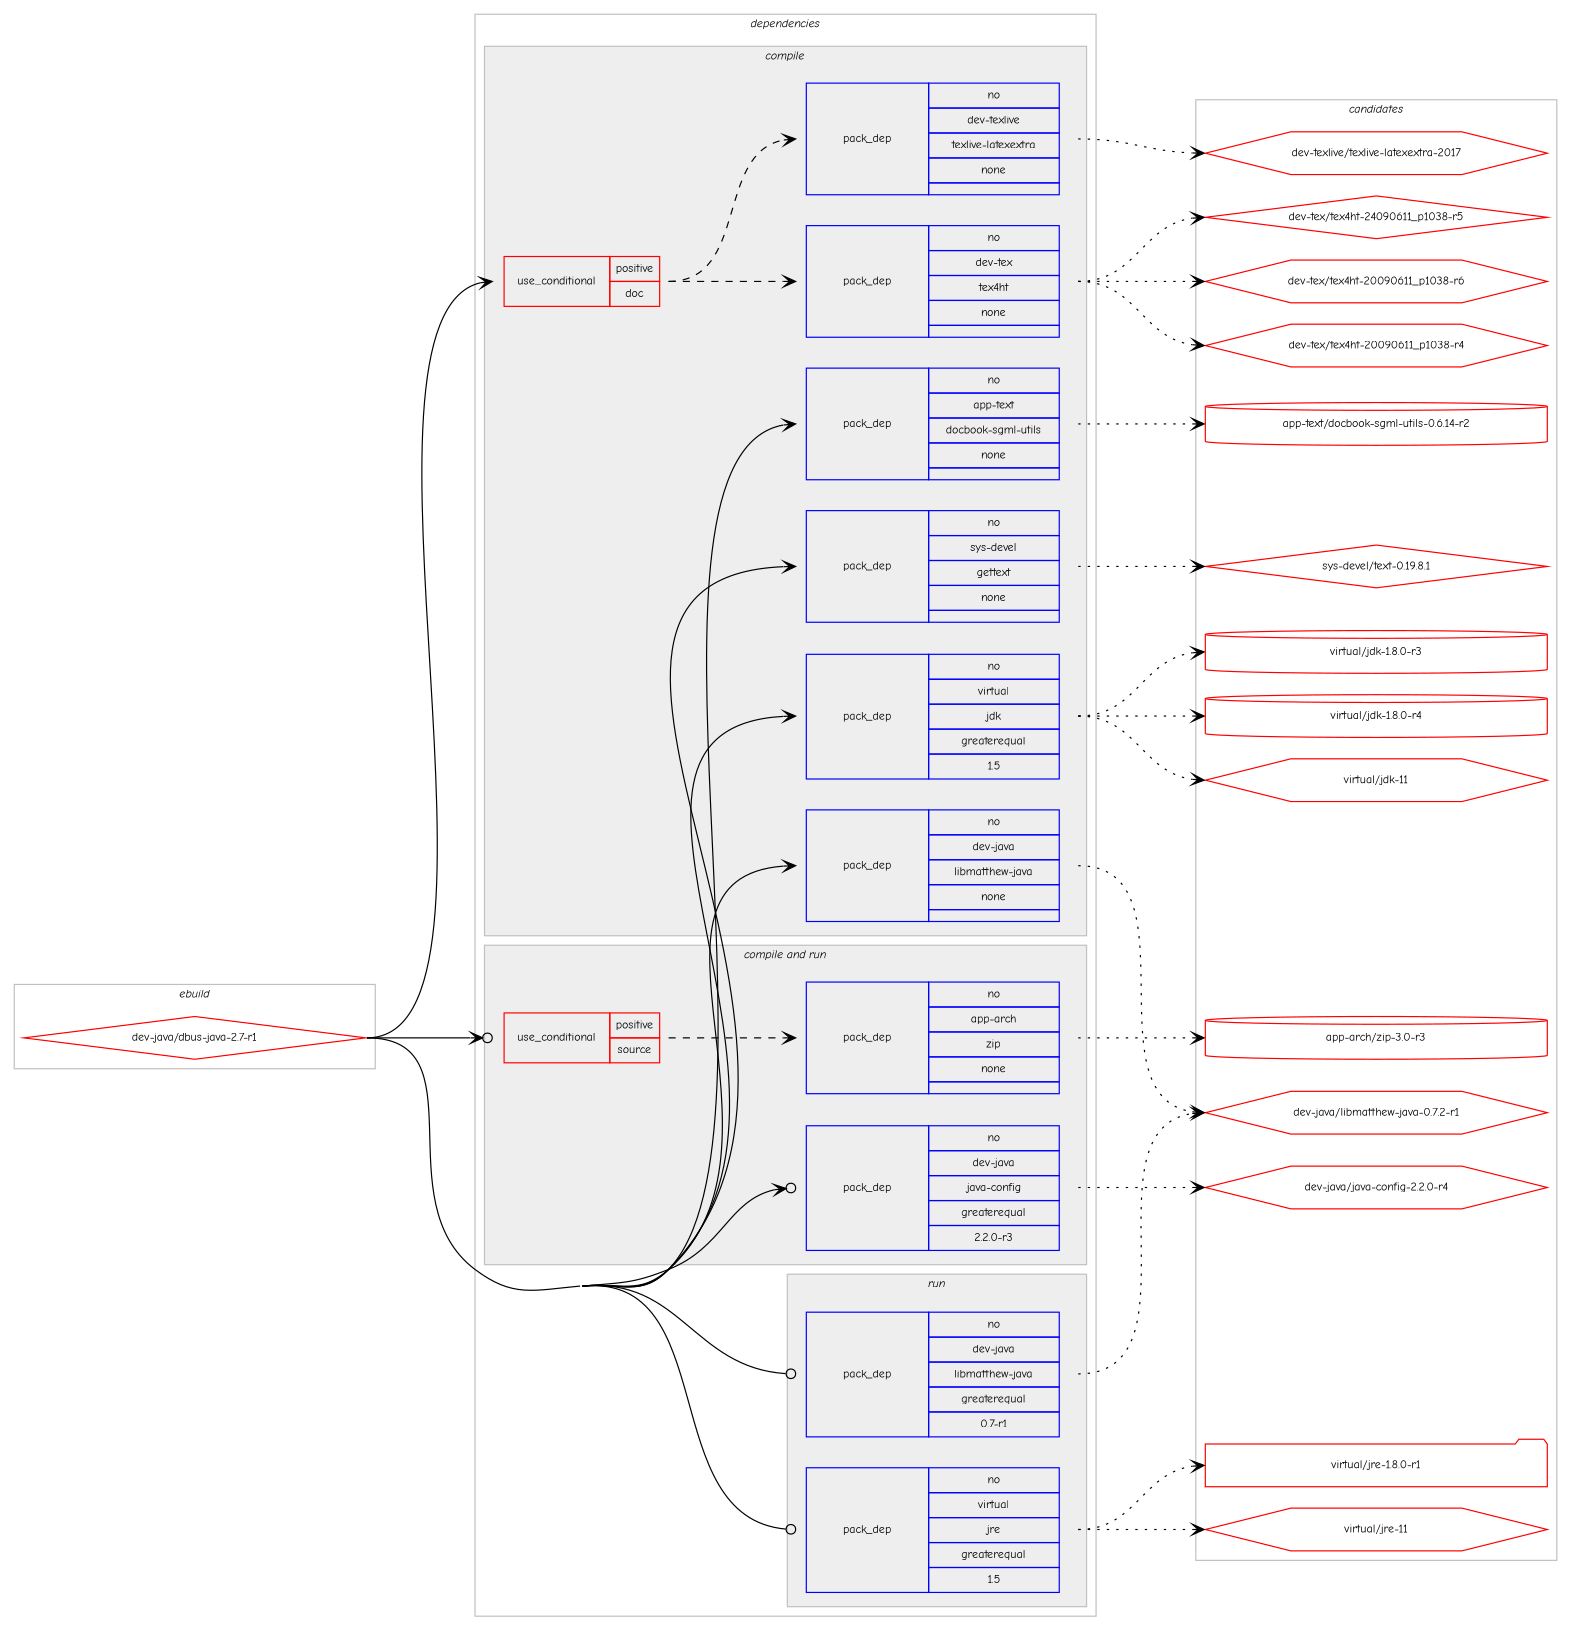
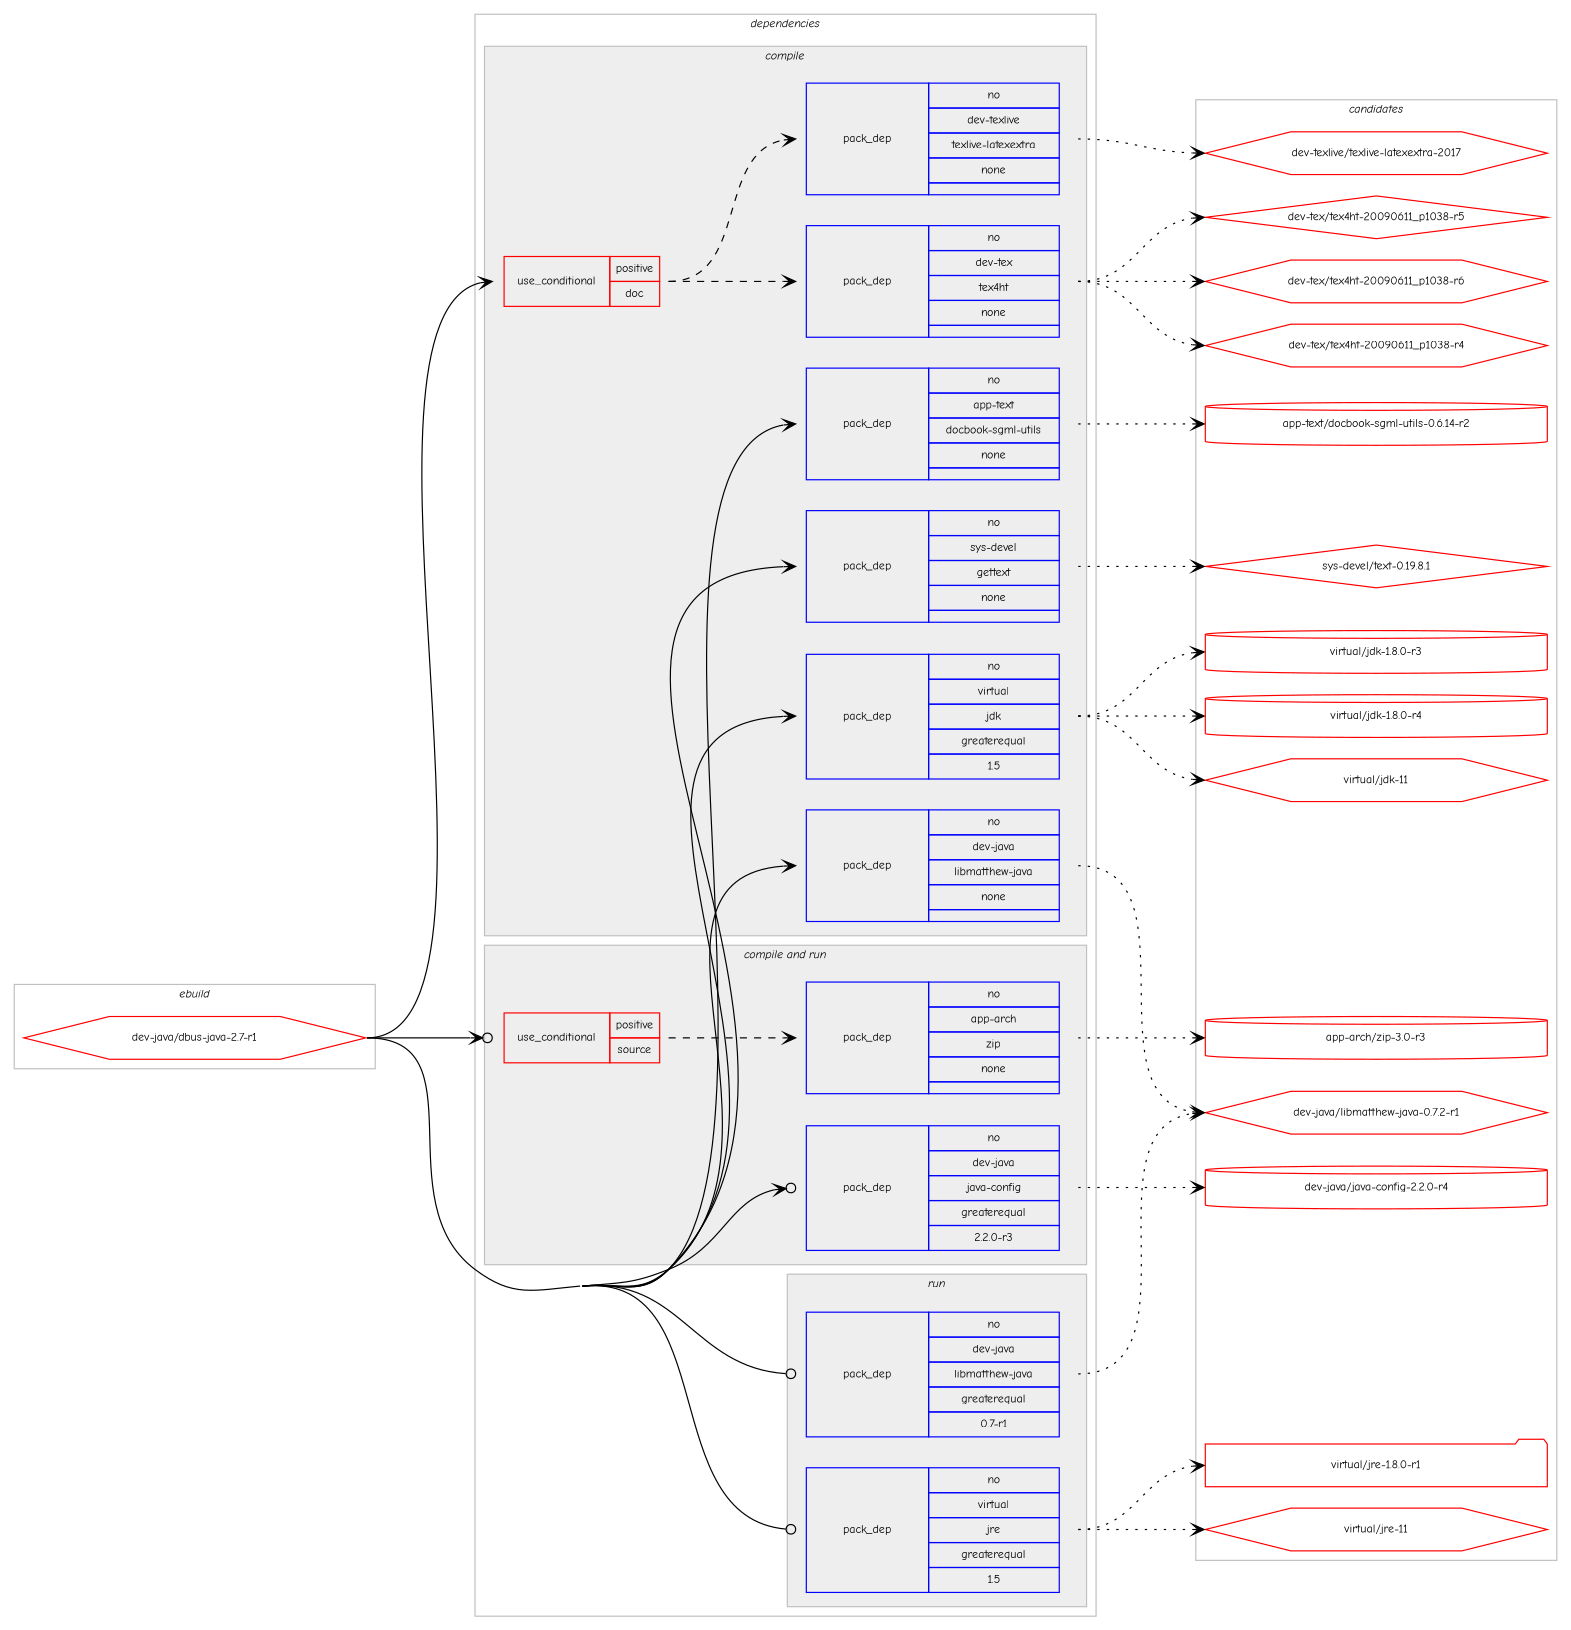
  digraph {
    compound=true
    concentrate=true
    fontname="Comic Neue"
    fontsize=10
    newrank=true
    rankdir=LR
    ranksep=1.5
    node [color=red fontname="Comic Neue" fontsize=10 shape=none]
    edge [arrowhead=vee fontname="Comic Neue" headport=w style=dotted tailport=e weight=100]
-   n1 [label="dev-java/dbus-java-2.7-r1" shape=diamond width=4]
+   n1 [label="dev-java/dbus-java-2.7-r1" shape=hexagon width=4]
    n2 [color=blue label=<<TABLE BORDER="0" CELLBORDER="1" CELLSPACING="0" CELLPADDING="4" WIDTH="220"><TR><TD ROWSPAN="6" CELLPADDING="30">pack_dep</TD></TR><TR><TD WIDTH="110">no</TD></TR><TR><TD>dev-tex</TD></TR><TR><TD>tex4ht</TD></TR><TR><TD>none</TD></TR><TR><TD></TD></TR></TABLE>>]
    n3 [color=blue label=<<TABLE BORDER="0" CELLBORDER="1" CELLSPACING="0" CELLPADDING="4" WIDTH="220"><TR><TD ROWSPAN="6" CELLPADDING="30">pack_dep</TD></TR><TR><TD WIDTH="110">no</TD></TR><TR><TD>dev-texlive</TD></TR><TR><TD>texlive-latexextra</TD></TR><TR><TD>none</TD></TR><TR><TD></TD></TR></TABLE>>]
    n4 [label=<<TABLE BORDER="0" CELLBORDER="1" CELLSPACING="0" CELLPADDING="4"><TR><TD ROWSPAN="3" CELLPADDING="10">use_conditional</TD></TR><TR><TD>positive</TD></TR><TR><TD>doc</TD></TR></TABLE>>]
    n5 [color=blue label=<<TABLE BORDER="0" CELLBORDER="1" CELLSPACING="0" CELLPADDING="4" WIDTH="220"><TR><TD ROWSPAN="6" CELLPADDING="30">pack_dep</TD></TR><TR><TD WIDTH="110">no</TD></TR><TR><TD>app-text</TD></TR><TR><TD>docbook-sgml-utils</TD></TR><TR><TD>none</TD></TR><TR><TD></TD></TR></TABLE>>]
    n6 [color=blue label=<<TABLE BORDER="0" CELLBORDER="1" CELLSPACING="0" CELLPADDING="4" WIDTH="220"><TR><TD ROWSPAN="6" CELLPADDING="30">pack_dep</TD></TR><TR><TD WIDTH="110">no</TD></TR><TR><TD>dev-java</TD></TR><TR><TD>libmatthew-java</TD></TR><TR><TD>none</TD></TR><TR><TD></TD></TR></TABLE>>]
    n7 [color=blue label=<<TABLE BORDER="0" CELLBORDER="1" CELLSPACING="0" CELLPADDING="4" WIDTH="220"><TR><TD ROWSPAN="6" CELLPADDING="30">pack_dep</TD></TR><TR><TD WIDTH="110">no</TD></TR><TR><TD>sys-devel</TD></TR><TR><TD>gettext</TD></TR><TR><TD>none</TD></TR><TR><TD></TD></TR></TABLE>>]
    n8 [color=blue label=<<TABLE BORDER="0" CELLBORDER="1" CELLSPACING="0" CELLPADDING="4" WIDTH="220"><TR><TD ROWSPAN="6" CELLPADDING="30">pack_dep</TD></TR><TR><TD WIDTH="110">no</TD></TR><TR><TD>virtual</TD></TR><TR><TD>jdk</TD></TR><TR><TD>greaterequal</TD></TR><TR><TD>1.5</TD></TR></TABLE>>]
    n9 [color=blue label=<<TABLE BORDER="0" CELLBORDER="1" CELLSPACING="0" CELLPADDING="4" WIDTH="220"><TR><TD ROWSPAN="6" CELLPADDING="30">pack_dep</TD></TR><TR><TD WIDTH="110">no</TD></TR><TR><TD>app-arch</TD></TR><TR><TD>zip</TD></TR><TR><TD>none</TD></TR><TR><TD></TD></TR></TABLE>>]
    n10 [label=<<TABLE BORDER="0" CELLBORDER="1" CELLSPACING="0" CELLPADDING="4"><TR><TD ROWSPAN="3" CELLPADDING="10">use_conditional</TD></TR><TR><TD>positive</TD></TR><TR><TD>source</TD></TR></TABLE>>]
    n11 [color=blue label=<<TABLE BORDER="0" CELLBORDER="1" CELLSPACING="0" CELLPADDING="4" WIDTH="220"><TR><TD ROWSPAN="6" CELLPADDING="30">pack_dep</TD></TR><TR><TD WIDTH="110">no</TD></TR><TR><TD>dev-java</TD></TR><TR><TD>java-config</TD></TR><TR><TD>greaterequal</TD></TR><TR><TD>2.2.0-r3</TD></TR></TABLE>>]
    n12 [color=blue label=<<TABLE BORDER="0" CELLBORDER="1" CELLSPACING="0" CELLPADDING="4" WIDTH="220"><TR><TD ROWSPAN="6" CELLPADDING="30">pack_dep</TD></TR><TR><TD WIDTH="110">no</TD></TR><TR><TD>dev-java</TD></TR><TR><TD>libmatthew-java</TD></TR><TR><TD>greaterequal</TD></TR><TR><TD>0.7-r1</TD></TR></TABLE>>]
    n13 [color=blue label=<<TABLE BORDER="0" CELLBORDER="1" CELLSPACING="0" CELLPADDING="4" WIDTH="220"><TR><TD ROWSPAN="6" CELLPADDING="30">pack_dep</TD></TR><TR><TD WIDTH="110">no</TD></TR><TR><TD>virtual</TD></TR><TR><TD>jre</TD></TR><TR><TD>greaterequal</TD></TR><TR><TD>1.5</TD></TR></TABLE>>]
    n14 [label="dev-tex/tex4ht-20090611_p1038-r4" shape=hexagon width=4]
-   n15 [label="dev-tex/tex4ht-24090611_p1038-r5" shape=diamond width=4]
+   n15 [label="dev-tex/tex4ht-20090611_p1038-r5" shape=diamond width=4]
    n16 [label="dev-tex/tex4ht-20090611_p1038-r6" shape=hexagon width=4]
    n17 [label="dev-texlive/texlive-latexextra-2017" shape=hexagon width=4]
    n18 [label="app-text/docbook-sgml-utils-0.6.14-r2" shape=cylinder width=4]
    n19 [label="dev-java/libmatthew-java-0.7.2-r1" shape=hexagon width=4]
    n20 [label="sys-devel/text-0.19.8.1" shape=diamond width=4]
    n21 [label="virtual/jdk-1.8.0-r3" shape=cylinder width=4]
    n22 [label="virtual/jdk-1.8.0-r4" shape=cylinder width=4]
    n23 [label="virtual/jdk-11" shape=hexagon width=4]
    n24 [label="app-arch/zip-3.0-r3" shape=cylinder width=4]
-   n25 [label="dev-java/java-config-2.2.0-r4" shape=hexagon width=4]
+   n25 [label="dev-java/java-config-2.2.0-r4" shape=cylinder width=4]
    n26 [label="virtual/jre-1.8.0-r1" shape=folder width=4]
    n27 [label="virtual/jre-11" shape=hexagon width=4]
    subgraph cluster_1 {
      color=gray
      label=<<i>ebuild</i>>
      rank=same
      n1
    }
    subgraph cluster_2 {
      color=gray
      label=<<i>dependencies</i>>
      subgraph cluster_3 {
        color=gray
        fillcolor="#eeeeee"
        label=<<i>compile</i>>
        style=filled
        subgraph sub_4 {
          color=gray
          fillcolor="#eeeeee"
          label=<<i>compile</i>>
          style=filled
          n4
          subgraph sub_5 {
            color=gray
            fillcolor="#eeeeee"
            label=<<i>compile</i>>
            style=filled
            n2
          }
          subgraph sub_6 {
            color=gray
            fillcolor="#eeeeee"
            label=<<i>compile</i>>
            style=filled
            n3
          }
        }
        subgraph sub_7 {
          color=gray
          fillcolor="#eeeeee"
          label=<<i>compile</i>>
          style=filled
          n5
        }
        subgraph sub_8 {
          color=gray
          fillcolor="#eeeeee"
          label=<<i>compile</i>>
          style=filled
          n6
        }
        subgraph sub_9 {
          color=gray
          fillcolor="#eeeeee"
          label=<<i>compile</i>>
          style=filled
          n7
        }
        subgraph sub_10 {
          color=gray
          fillcolor="#eeeeee"
          label=<<i>compile</i>>
          style=filled
          n8
        }
      }
      subgraph cluster_11 {
        color=gray
        fillcolor="#eeeeee"
        label=<<i>compile and run</i>>
        style=filled
        subgraph sub_12 {
          color=gray
          fillcolor="#eeeeee"
          label=<<i>compile and run</i>>
          style=filled
          n10
          subgraph sub_13 {
            color=gray
            fillcolor="#eeeeee"
            label=<<i>compile and run</i>>
            style=filled
            n9
          }
        }
        subgraph sub_14 {
          color=gray
          fillcolor="#eeeeee"
          label=<<i>compile and run</i>>
          style=filled
          n11
        }
      }
      subgraph cluster_15 {
        color=gray
        fillcolor="#eeeeee"
        label=<<i>run</i>>
        style=filled
        subgraph sub_16 {
          color=gray
          fillcolor="#eeeeee"
          label=<<i>run</i>>
          style=filled
          n12
        }
        subgraph sub_17 {
          color=gray
          fillcolor="#eeeeee"
          label=<<i>run</i>>
          style=filled
          n13
        }
      }
    }
    subgraph cluster_18 {
      color=gray
      label=<<i>candidates</i>>
      rank=same
      subgraph sub_19 {
        color=black
        label=<<i>candidates</i>>
        nodesep=1
        rank=same
        n14
        n15
        n16
      }
      subgraph sub_20 {
        color=black
        label=<<i>candidates</i>>
        nodesep=1
        rank=same
        n17
      }
      subgraph sub_21 {
        color=black
        label=<<i>candidates</i>>
        nodesep=1
        rank=same
        n18
      }
      subgraph sub_22 {
        color=black
        label=<<i>candidates</i>>
        nodesep=1
        rank=same
        n19
      }
      subgraph sub_23 {
        color=black
        label=<<i>candidates</i>>
        nodesep=1
        rank=same
        n20
      }
      subgraph sub_24 {
        color=black
        label=<<i>candidates</i>>
        nodesep=1
        rank=same
        n21
        n22
        n23
      }
      subgraph sub_25 {
        color=black
        label=<<i>candidates</i>>
        nodesep=1
        rank=same
        n24
      }
      subgraph sub_26 {
        color=black
        label=<<i>candidates</i>>
        nodesep=1
        rank=same
        n25
      }
      subgraph sub_27 {
        color=black
        label=<<i>candidates</i>>
        nodesep=1
        rank=same
        n19
      }
      subgraph sub_28 {
        color=black
        label=<<i>candidates</i>>
        nodesep=1
        rank=same
        n26
        n27
      }
    }
    n1 -> n4 [style=solid weight=20]
    n1 -> n5 [style=solid weight=20]
    n1 -> n6 [style=solid weight=20]
    n1 -> n7 [style=solid weight=20]
    n1 -> n8 [style=solid weight=20]
    n1 -> n10 [arrowhead=odotvee style=solid weight=20]
    n1 -> n11 [arrowhead=odotvee style=solid weight=20]
    n1 -> n12 [arrowhead=odot style=solid weight=20]
    n1 -> n13 [arrowhead=odot style=solid weight=20]
    n2 -> n14
    n2 -> n15
    n2 -> n16
    n3 -> n17
    n4 -> n2 [style=dashed weight=20]
    n4 -> n3 [style=dashed weight=20]
    n5 -> n18
    n6 -> n19
    n7 -> n20
    n8 -> n21
    n8 -> n22
    n8 -> n23
    n9 -> n24
    n10 -> n9 [style=dashed weight=20]
    n11 -> n25
    n12 -> n19
    n13 -> n26
    n13 -> n27
  }
